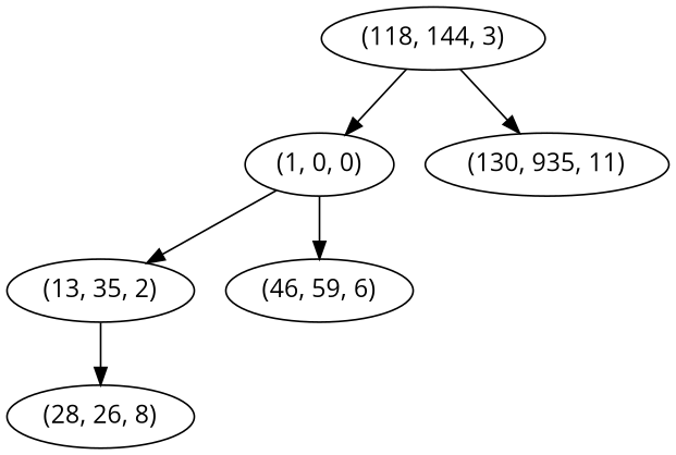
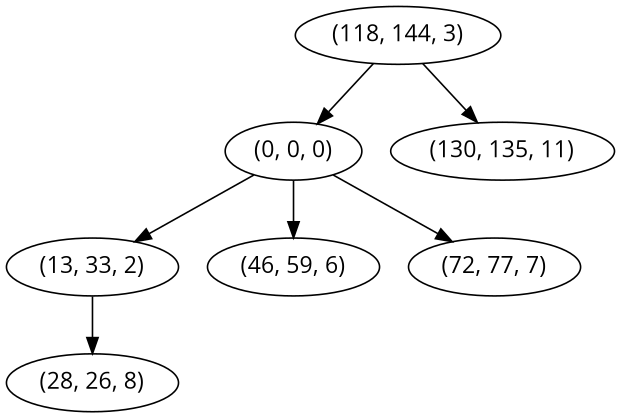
  digraph {
    fontname="Open Sans"
    node [fontname="Open Sans"]
    edge [fontname="Open Sans"]
-   "(0, 0, 0)" [label="(1, 0, 0)"]
-   "(13, 33, 2)" [label="(13, 35, 2)"]
+   "(0, 0, 0)"
+   "(13, 33, 2)"
    n3 [label="(46, 59, 6)"]
+   "(72, 77, 7)"
    n5 [label="(28, 26, 8)"]
    "(118, 144, 3)"
-   "(130, 135, 11)" [label="(130, 935, 11)"]
+   "(130, 135, 11)"
    "(0, 0, 0)" -> "(13, 33, 2)"
    "(0, 0, 0)" -> n3
+   "(0, 0, 0)" -> "(72, 77, 7)"
    "(13, 33, 2)" -> n5
    "(118, 144, 3)" -> "(0, 0, 0)"
    "(118, 144, 3)" -> "(130, 135, 11)"
  }
